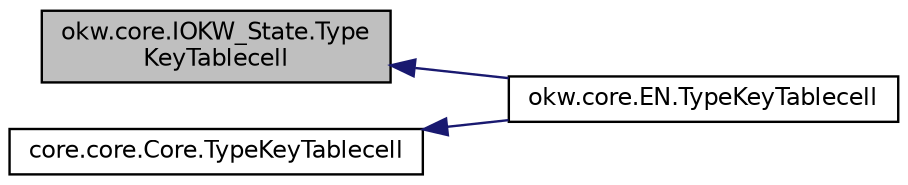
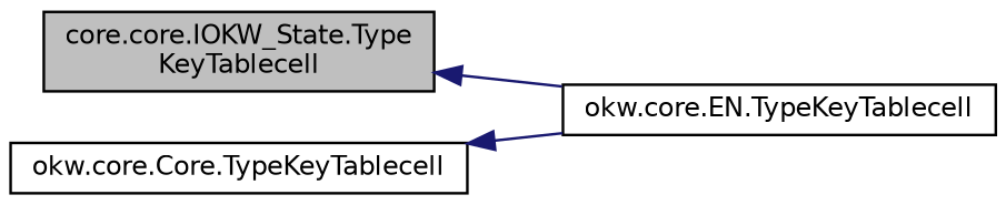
  digraph {
    rankdir=LR
    node [color=black fillcolor=white fontname=Helvetica fontsize=10 shape=record style=filled]
    edge [color=midnightblue dir=back fontname=Helvetica fontsize=10 labelfontname=Helvetica labelfontsize=10 style=solid]
-   n1 [fillcolor=grey75 fontcolor=black height=0.2 label="okw.core.IOKW_State.Type\lKeyTablecell" width=0.4]
+   n1 [fillcolor=grey75 fontcolor=black height=0.2 label="core.core.IOKW_State.Type\lKeyTablecell" width=0.4]
    n2 [height=0.2 label="okw.core.EN.TypeKeyTablecell" width=0.4]
-   n3 [height=0.2 label="core.core.Core.TypeKeyTablecell" width=0.4]
+   n3 [height=0.2 label="okw.core.Core.TypeKeyTablecell" width=0.4]
    n1 -> n2
    n3 -> n2
  }
